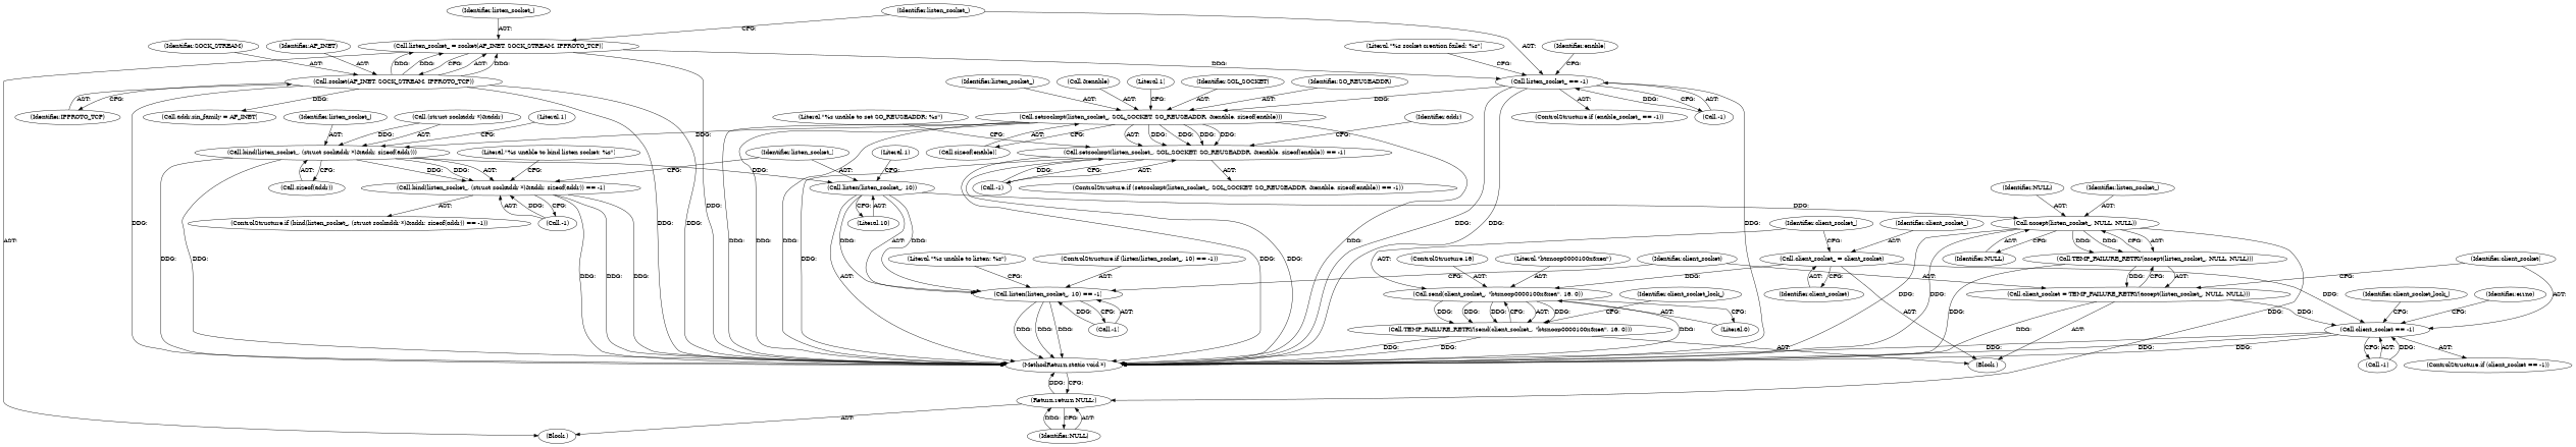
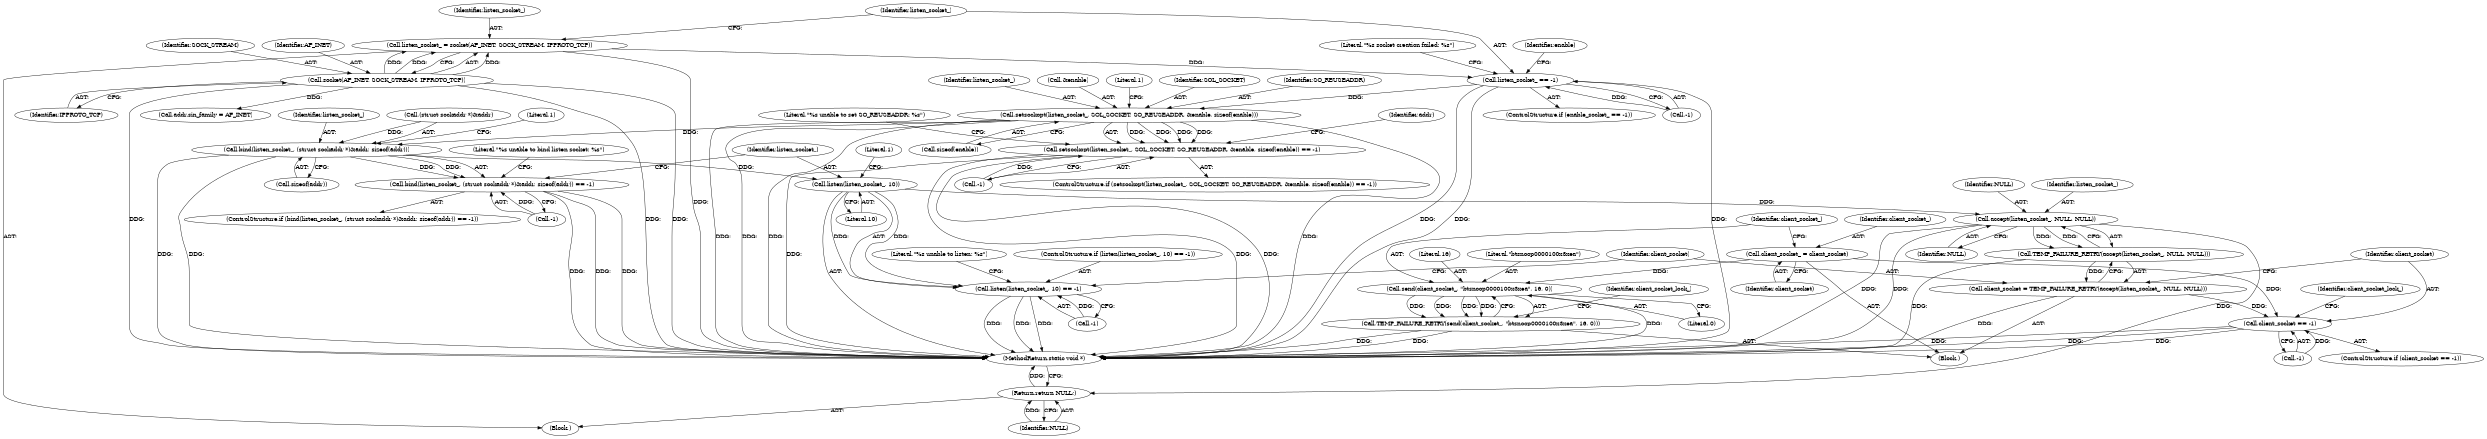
  digraph {
    n1 [label="(Call,listen_socket_ = socket(AF_INET, SOCK_STREAM, IPPROTO_TCP))"]
    n2 [label="(Call,socket(AF_INET, SOCK_STREAM, IPPROTO_TCP))"]
    n3 [label="(Call,listen_socket_ == -1)"]
    n4 [label="(Block,)"]
    n5 [label="(MethodReturn,static void *)"]
    n6 [label="(Identifier,IPPROTO_TCP)"]
    n7 [label="(Call,addr.sin_family = AF_INET)"]
    n8 [label="(Call,setsockopt(listen_socket_, SOL_SOCKET, SO_REUSEADDR, &enable, sizeof(enable)))"]
    n9 [label="(ControlStructure,if (enable_socket_ == -1))"]
    n10 [label="(Call,-1)"]
    n11 [label="(Return,return NULL;)"]
    n12 [label="(Call,setsockopt(listen_socket_, SOL_SOCKET, SO_REUSEADDR, &enable, sizeof(enable)) == -1)"]
    n13 [label="(Call,bind(listen_socket_, (struct sockaddr *)&addr, sizeof(addr)))"]
    n14 [label="(Call,sizeof(enable))"]
    n15 [label="(ControlStructure,if (setsockopt(listen_socket_, SOL_SOCKET, SO_REUSEADDR, &enable, sizeof(enable)) == -1))"]
    n16 [label="(Call,-1)"]
    n17 [label="(Call,bind(listen_socket_, (struct sockaddr *)&addr, sizeof(addr)) == -1)"]
    n18 [label="(Call,listen(listen_socket_, 10))"]
    n19 [label="(Call,sizeof(addr))"]
    n20 [label="(ControlStructure,if (bind(listen_socket_, (struct sockaddr *)&addr, sizeof(addr)) == -1))"]
    n21 [label="(Call,-1)"]
    n22 [label="(Call,listen(listen_socket_, 10) == -1)"]
    n23 [label="(Call,accept(listen_socket_, NULL, NULL))"]
    n24 [label="(Literal,10)"]
    n25 [label="(Call,-1)"]
    n26 [label="(Call,TEMP_FAILURE_RETRY(accept(listen_socket_, NULL, NULL)))"]
    n27 [label="(Identifier,NULL)"]
    n28 [label="(ControlStructure,if (listen(listen_socket_, 10) == -1))"]
    n29 [label="(Call,client_socket = TEMP_FAILURE_RETRY(accept(listen_socket_, NULL, NULL)))"]
    n30 [label="(Identifier,NULL)"]
    n31 [label="(Call,client_socket == -1)"]
    n32 [label="(Block,)"]
    n33 [label="(Call,-1)"]
    n34 [label="(ControlStructure,if (client_socket == -1))"]
    n35 [label="(Call,client_socket_ = client_socket)"]
    n36 [label="(Call,send(client_socket_, \"btsnoop\0\0\0\0\1\0\0\x3\xea\", 16, 0))"]
    n37 [label="(Identifier,client_socket)"]
    n38 [label="(Call,TEMP_FAILURE_RETRY(send(client_socket_, \"btsnoop\0\0\0\0\1\0\0\x3\xea\", 16, 0)))"]
    n39 [label="(Literal,0)"]
    n40 [label="(Identifier,SOCK_STREAM)"]
    n41 [label="(Identifier,client_socket_lock_)"]
    n42 [label="(Call,(struct sockaddr *)&addr)"]
    n43 [label="(Identifier,addr)"]
    n44 [label="(Identifier,listen_socket_)"]
    n45 [label="(Identifier,client_socket)"]
    n46 [label="(Literal,1)"]
    n47 [label="(Identifier,client_socket)"]
    n48 [label="(Identifier,listen_socket_)"]
    n49 [label="(Literal,\"%s socket creation failed: %s\")"]
    n50 [label="(Identifier,AF_INET)"]
    n51 [label="(Literal,1)"]
    n52 [label="(Identifier,listen_socket_)"]
    n53 [label="(Call,&enable)"]
-   n54 [label="(ControlStructure,16)"]
+   n54 [label="(Literal,16)"]
    n55 [label="(Literal,\"%s unable to bind listen socket: %s\")"]
    n56 [label="(Literal,1)"]
    n57 [label="(Identifier,SOL_SOCKET)"]
    n58 [label="(Identifier,NULL)"]
    n59 [label="(Identifier,client_socket_lock_)"]
    n60 [label="(Literal,\"%s unable to listen: %s\")"]
    n61 [label="(Identifier,client_socket_)"]
    n62 [label="(Identifier,listen_socket_)"]
    n63 [label="(Identifier,listen_socket_)"]
    n64 [label="(Identifier,SO_REUSEADDR)"]
    n65 [label="(Identifier,client_socket_)"]
    n66 [label="(Literal,\"%s unable to set SO_REUSEADDR: %s\")"]
    n67 [label="(Identifier,listen_socket_)"]
    n68 [label="(Identifier,enable)"]
    n69 [label="(Literal,\"btsnoop\0\0\0\0\1\0\0\x3\xea\")"]
-   n70 [label="(Identifier,errno)"]
    n1 -> n2 [label="CFG: "]
    n1 -> n3 [label="DDG: "]
    n1 -> n4 [label="AST: "]
    n1 -> n5 [label="DDG: "]
    n2 -> n1 [label="AST: "]
    n2 -> n1 [label="DDG: "]
    n2 -> n1 [label="DDG: "]
    n2 -> n1 [label="DDG: "]
    n2 -> n5 [label="DDG: "]
    n2 -> n5 [label="DDG: "]
    n2 -> n5 [label="DDG: "]
    n2 -> n6 [label="CFG: "]
    n2 -> n7 [label="DDG: "]
    n3 -> n5 [label="DDG: "]
    n3 -> n5 [label="DDG: "]
    n3 -> n5 [label="DDG: "]
    n3 -> n8 [label="DDG: "]
    n3 -> n9 [label="AST: "]
    n3 -> n10 [label="CFG: "]
    n5 -> n11 [label="CFG: "]
    n6 -> n2 [label="AST: "]
    n8 -> n5 [label="DDG: "]
    n8 -> n5 [label="DDG: "]
    n8 -> n5 [label="DDG: "]
    n8 -> n5 [label="DDG: "]
    n8 -> n12 [label="AST: "]
    n8 -> n12 [label="DDG: "]
    n8 -> n12 [label="DDG: "]
    n8 -> n12 [label="DDG: "]
    n8 -> n12 [label="DDG: "]
    n8 -> n13 [label="DDG: "]
    n8 -> n14 [label="CFG: "]
    n10 -> n3 [label="AST: "]
    n10 -> n3 [label="DDG: "]
    n11 -> n4 [label="AST: "]
    n11 -> n5 [label="DDG: "]
    n11 -> n30 [label="CFG: "]
    n12 -> n5 [label="DDG: "]
    n12 -> n5 [label="DDG: "]
    n12 -> n5 [label="DDG: "]
    n12 -> n15 [label="AST: "]
    n12 -> n16 [label="CFG: "]
    n13 -> n5 [label="DDG: "]
    n13 -> n5 [label="DDG: "]
    n13 -> n17 [label="AST: "]
    n13 -> n17 [label="DDG: "]
    n13 -> n17 [label="DDG: "]
    n13 -> n18 [label="DDG: "]
    n13 -> n19 [label="CFG: "]
    n14 -> n8 [label="AST: "]
    n16 -> n12 [label="AST: "]
    n16 -> n12 [label="DDG: "]
    n17 -> n5 [label="DDG: "]
    n17 -> n5 [label="DDG: "]
    n17 -> n5 [label="DDG: "]
    n17 -> n20 [label="AST: "]
    n17 -> n21 [label="CFG: "]
    n18 -> n5 [label="AST: "]
    n18 -> n22 [label="AST: "]
    n18 -> n22 [label="DDG: "]
    n18 -> n22 [label="DDG: "]
    n18 -> n23 [label="DDG: "]
    n18 -> n24 [label="CFG: "]
    n19 -> n13 [label="AST: "]
    n21 -> n17 [label="AST: "]
    n21 -> n17 [label="DDG: "]
    n22 -> n5 [label="DDG: "]
    n22 -> n5 [label="DDG: "]
    n22 -> n5 [label="DDG: "]
    n22 -> n25 [label="CFG: "]
    n23 -> n5 [label="DDG: "]
    n23 -> n5 [label="DDG: "]
    n23 -> n11 [label="DDG: "]
    n23 -> n26 [label="AST: "]
    n23 -> n26 [label="DDG: "]
    n23 -> n26 [label="DDG: "]
    n23 -> n27 [label="CFG: "]
    n24 -> n18 [label="AST: "]
    n25 -> n22 [label="AST: "]
    n25 -> n22 [label="DDG: "]
    n26 -> n5 [label="DDG: "]
    n26 -> n23 [label="CFG: "]
    n26 -> n29 [label="AST: "]
    n26 -> n29 [label="DDG: "]
    n27 -> n23 [label="AST: "]
    n28 -> n22 [label="AST: "]
    n29 -> n5 [label="DDG: "]
    n29 -> n26 [label="CFG: "]
    n29 -> n31 [label="DDG: "]
    n29 -> n32 [label="AST: "]
    n30 -> n11 [label="AST: "]
    n30 -> n11 [label="DDG: "]
    n31 -> n5 [label="DDG: "]
    n31 -> n5 [label="DDG: "]
    n31 -> n5 [label="DDG: "]
    n31 -> n33 [label="CFG: "]
    n31 -> n34 [label="AST: "]
    n33 -> n31 [label="AST: "]
    n33 -> n31 [label="DDG: "]
    n35 -> n31 [label="DDG: "]
    n35 -> n32 [label="AST: "]
    n35 -> n36 [label="DDG: "]
    n35 -> n37 [label="CFG: "]
    n36 -> n5 [label="DDG: "]
    n36 -> n38 [label="AST: "]
    n36 -> n38 [label="DDG: "]
    n36 -> n38 [label="DDG: "]
    n36 -> n38 [label="DDG: "]
    n36 -> n38 [label="DDG: "]
    n36 -> n39 [label="CFG: "]
    n37 -> n35 [label="AST: "]
    n38 -> n5 [label="DDG: "]
    n38 -> n5 [label="DDG: "]
    n38 -> n32 [label="AST: "]
    n38 -> n36 [label="CFG: "]
    n39 -> n36 [label="AST: "]
    n40 -> n2 [label="AST: "]
    n41 -> n38 [label="CFG: "]
    n42 -> n13 [label="AST: "]
    n42 -> n13 [label="DDG: "]
    n43 -> n12 [label="CFG: "]
    n44 -> n8 [label="AST: "]
    n45 -> n29 [label="CFG: "]
    n45 -> n31 [label="AST: "]
    n46 -> n13 [label="CFG: "]
    n47 -> n22 [label="CFG: "]
    n47 -> n29 [label="AST: "]
    n48 -> n17 [label="CFG: "]
    n48 -> n18 [label="AST: "]
    n49 -> n3 [label="CFG: "]
    n50 -> n2 [label="AST: "]
    n51 -> n18 [label="CFG: "]
    n52 -> n1 [label="CFG: "]
    n52 -> n3 [label="AST: "]
    n53 -> n8 [label="AST: "]
    n54 -> n36 [label="AST: "]
    n55 -> n17 [label="CFG: "]
    n56 -> n8 [label="CFG: "]
    n57 -> n8 [label="AST: "]
    n58 -> n23 [label="AST: "]
    n59 -> n31 [label="CFG: "]
    n60 -> n22 [label="CFG: "]
    n61 -> n35 [label="CFG: "]
    n61 -> n36 [label="AST: "]
    n62 -> n13 [label="AST: "]
    n63 -> n23 [label="AST: "]
    n64 -> n8 [label="AST: "]
    n65 -> n35 [label="AST: "]
    n66 -> n12 [label="CFG: "]
    n67 -> n1 [label="AST: "]
    n68 -> n3 [label="CFG: "]
    n69 -> n36 [label="AST: "]
-   n70 -> n31 [label="CFG: "]
  }
